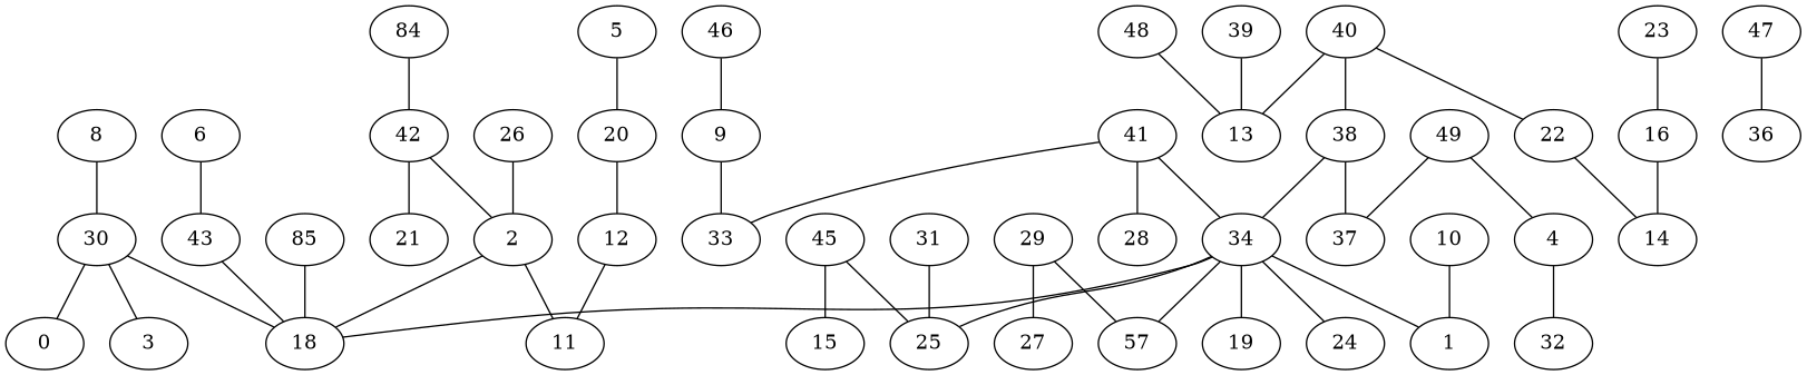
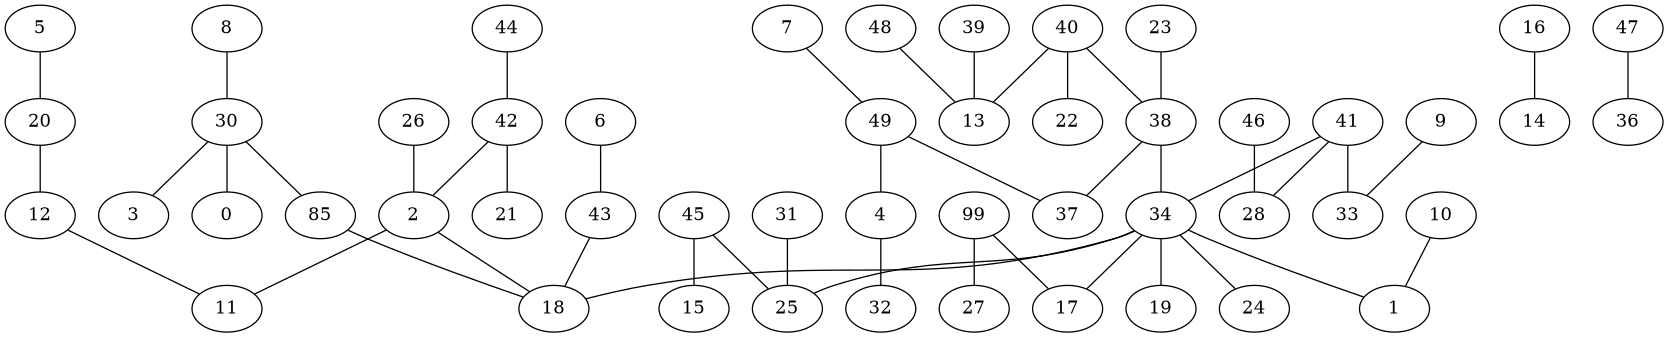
  digraph {
    edge [color=black dir=none]
    8
    30
    18
    0
    3
    46
    28
    23
    16
    14
    5
    20
    12
    48
    13
    26
    2
    11
    4
    32
    31
    25
    42
    21
    49
    37
    9
    33
    22
    39
    40
    38
    34
    10
-   29
+   29 [label=99]
    27
-   17 [label=57]
+   17
    41
    19
    24
    1
+   7
    n43 [label=85]
    47
    36
    43
    6
    45
    15
-   44 [label=84]
+   44
    subgraph sub_1 {
      8
      30
      18
      0
      3
      46
      28
      23
      16
      14
      5
      20
      12
      48
      13
      26
      2
      11
      4
      32
      31
      25
      42
      21
      49
      37
      9
      33
      22
      39
      40
      38
      34
      10
      29
      27
      17
      41
      19
      24
      1
+     7
      n43
      47
      36
      43
      6
      45
      15
      44
    }
    8 -> 30
-   30 -> 18
+   30 -> n43
    30 -> 0
    30 -> 3
-   46 -> 9
-   23 -> 16
+   46 -> 28
+   23 -> 38
    16 -> 14
    5 -> 20
    20 -> 12
    12 -> 11
    48 -> 13
    26 -> 2
    2 -> 18
    2 -> 11
    4 -> 32
    31 -> 25
    42 -> 2
    42 -> 21
    49 -> 4
    49 -> 37
    9 -> 33
-   22 -> 14
    39 -> 13
    40 -> 13
    40 -> 22
    40 -> 38
    38 -> 37
    38 -> 34
    34 -> 18
    34 -> 25
    34 -> 17
    34 -> 19
    34 -> 24
    34 -> 1
    10 -> 1
    29 -> 27
    29 -> 17
    41 -> 28
    41 -> 33
    41 -> 34
+   7 -> 49
    n43 -> 18
    47 -> 36
    43 -> 18
    6 -> 43
    45 -> 25
    45 -> 15
    44 -> 42
  }
